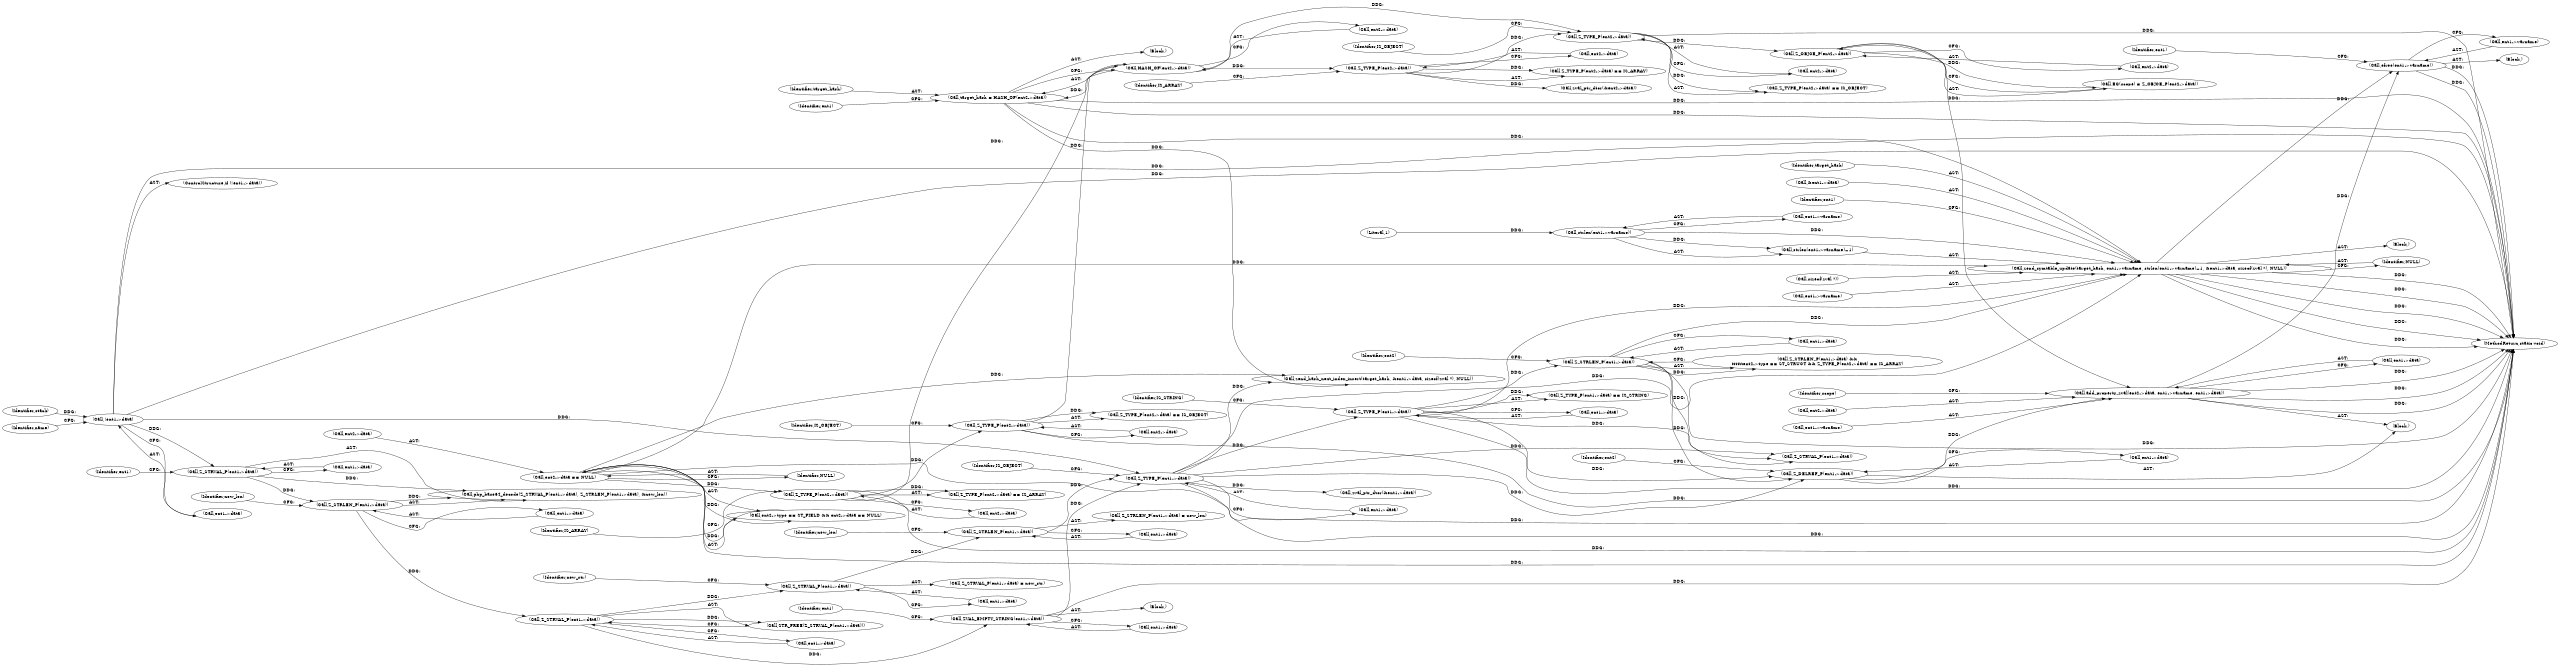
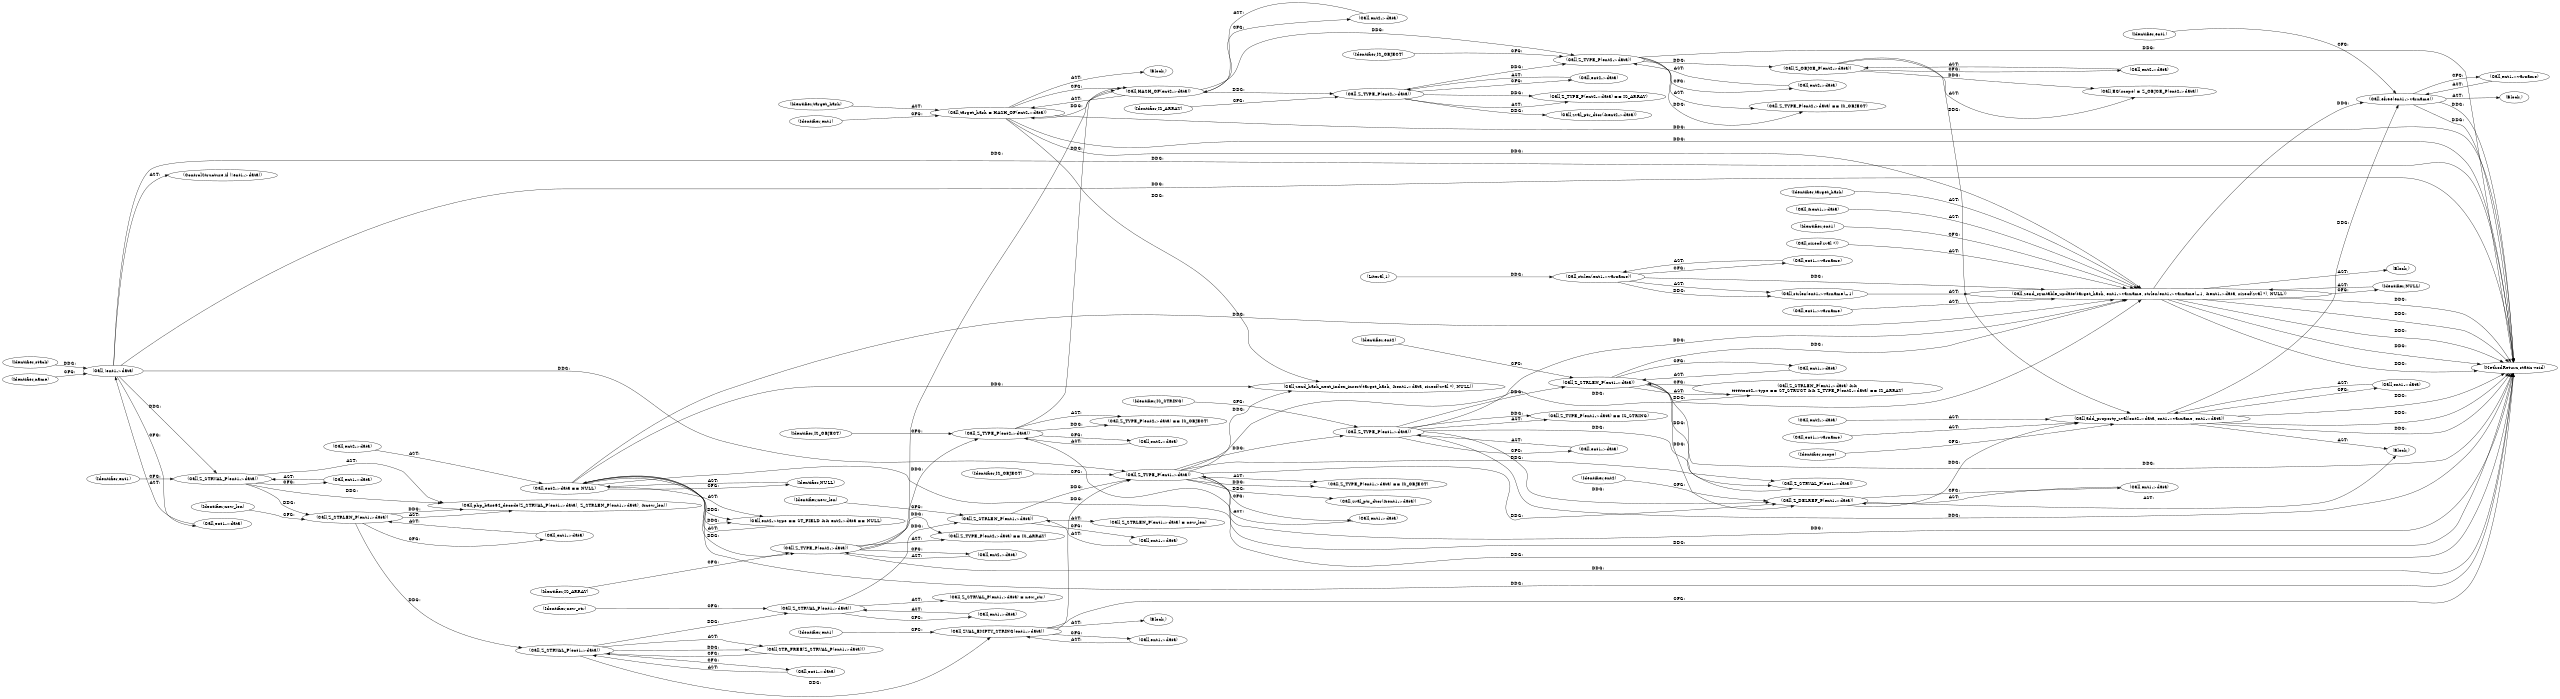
  digraph {
    rankdir=LR
    n1 [label="(Call,efree(ent1->varname))"]
    n2 [label="(Call,ent1->varname)"]
    n3 [label="(Block,)"]
    n4 [label="(MethodReturn,static void)"]
    n5 [label="(Call,zend_symtable_update(target_hash, ent1->varname, strlen(ent1->varname)+1, &ent1->data, sizeof(zval *), NULL))"]
    n6 [label="(Identifier,NULL)"]
    n7 [label="(Block,)"]
    n8 [label="(Call,target_hash = HASH_OF(ent2->data))"]
    n9 [label="(Call,HASH_OF(ent2->data))"]
    n10 [label="(Call,zend_hash_next_index_insert(target_hash, &ent1->data, sizeof(zval *), NULL))"]
    n11 [label="(Block,)"]
    n12 [label="(Call,Z_TYPE_P(ent2->data))"]
    n13 [label="(Call,Z_TYPE_P(ent2->data))"]
    n14 [label="(Call,ent2->data)"]
    n15 [label="(Call,Z_OBJCE_P(ent2->data))"]
    n16 [label="(Call,Z_TYPE_P(ent2->data) == IS_OBJECT)"]
    n17 [label="(Call,ent2->data)"]
    n18 [label="(Call,zval_ptr_dtor(&ent2->data))"]
    n19 [label="(Call,ent2->data)"]
    n20 [label="(Call,Z_TYPE_P(ent2->data) == IS_ARRAY)"]
    n21 [label="(Call,Z_TYPE_P(ent2->data))"]
    n22 [label="(Call,Z_TYPE_P(ent2->data) == IS_OBJECT)"]
    n23 [label="(Call,ent2->data)"]
    n24 [label="(Call,Z_TYPE_P(ent2->data))"]
    n25 [label="(Call,Z_TYPE_P(ent2->data) == IS_ARRAY)"]
    n26 [label="(Call,ent2->data)"]
    n27 [label="(Call,ent2->data == NULL)"]
    n28 [label="(Call,ent2->type == ST_FIELD && ent2->data == NULL)"]
    n29 [label="(Identifier,NULL)"]
    n30 [label="(Call,strlen(ent1->varname))"]
    n31 [label="(Call,ent1->varname)"]
    n32 [label="(Call,strlen(ent1->varname)+1)"]
    n33 [label="(Call,Z_TYPE_P(ent1->data))"]
    n34 [label="(Call,Z_TYPE_P(ent1->data))"]
    n35 [label="(Call,Z_DELREF_P(ent1->data))"]
    n36 [label="(Call,zval_ptr_dtor(&ent1->data))"]
    n37 [label="(Call,ent1->data)"]
    n38 [label="(Call,Z_STRVAL_P(ent1->data))"]
+   n39 [label="(Call,Z_TYPE_P(ent1->data) == IS_OBJECT)"]
    n40 [label="(Call,Z_STRLEN_P(ent1->data))"]
    n41 [label="(Call,Z_TYPE_P(ent1->data) == IS_STRING)"]
    n42 [label="(Call,ent1->data)"]
    n43 [label="(Call,add_property_zval(ent2->data, ent1->varname, ent1->data))"]
    n44 [label="(Block,)"]
    n45 [label="(Call,ent1->data)"]
    n46 [label="(Call,ZVAL_EMPTY_STRING(ent1->data))"]
    n47 [label="(Call,ent1->data)"]
    n48 [label="(Block,)"]
    n49 [label="(Call,Z_STRVAL_P(ent1->data))"]
    n50 [label="(Call,Z_STRVAL_P(ent1->data))"]
    n51 [label="(Call,STR_FREE(Z_STRVAL_P(ent1->data)))"]
    n52 [label="(Call,ent1->data)"]
    n53 [label="(Call,Z_STRLEN_P(ent1->data))"]
    n54 [label="(Call,Z_STRVAL_P(ent1->data) = new_str)"]
    n55 [label="(Call,ent1->data)"]
    n56 [label="(Call,Z_STRLEN_P(ent1->data))"]
    n57 [label="(Call,php_base64_decode(Z_STRVAL_P(ent1->data), Z_STRLEN_P(ent1->data), &new_len))"]
    n58 [label="(Call,ent1->data)"]
    n59 [label="(Call,Z_STRVAL_P(ent1->data))"]
    n60 [label="(Call,ent1->data)"]
    n61 [label="(Call,!ent1->data)"]
    n62 [label="(Call,ent1->data)"]
    n63 [label="(ControlStructure,if (!ent1->data))"]
    n64 [label="(Call,ent1->data)"]
    n65 [label="(Call,Z_STRLEN_P(ent1->data) = new_len)"]
    n66 [label="(Call,ent1->data)"]
    n67 [label="(Call,Z_STRLEN_P(ent1->data) &&\n\t\t\t\t\t\tent2->type == ST_STRUCT && Z_TYPE_P(ent2->data) == IS_ARRAY)"]
    n68 [label="(Call,ent1->data)"]
    n69 [label="(Call,EG(scope) = Z_OBJCE_P(ent2->data))"]
    n70 [label="(Call,ent2->data)"]
    n71 [label="(Identifier,ent2)"]
    n72 [label="(Identifier,stack)"]
    n73 [label="(Identifier,new_len)"]
    n74 [label="(Identifier,IS_ARRAY)"]
    n75 [label="(Identifier,ent1)"]
    n76 [label="(Identifier,ent1)"]
    n77 [label="(Identifier,name)"]
    n78 [label="(Identifier,IS_OBJECT)"]
    n79 [label="(Identifier,IS_OBJECT)"]
    n80 [label="(Identifier,ent1)"]
    n81 [label="(Identifier,IS_OBJECT)"]
    n82 [label="(Identifier,IS_ARRAY)"]
    n83 [label="(Identifier,target_hash)"]
    n84 [label="(Call,&ent1->data)"]
    n85 [label="(Identifier,new_len)"]
    n86 [label="(Literal,1)"]
    n87 [label="(Call,ent2->data)"]
    n88 [label="(Call,ent2->data)"]
    n89 [label="(Call,ent1->varname)"]
    n90 [label="(Identifier,new_str)"]
    n91 [label="(Identifier,ent1)"]
    n92 [label="(Identifier,IS_STRING)"]
    n93 [label="(Identifier,scope)"]
    n94 [label="(Call,sizeof(zval *))"]
    n95 [label="(Identifier,ent1)"]
    n96 [label="(Call,ent1->varname)"]
    n97 [label="(Identifier,ent2)"]
    n98 [label="(Identifier,target_hash)"]
    n1 -> n2 [label="CFG: "]
    n1 -> n3 [label="AST: "]
    n1 -> n4 [label="DDG: "]
    n1 -> n4 [label="DDG: "]
    n2 -> n1 [label="AST: "]
    n5 -> n1 [label="DDG: "]
    n5 -> n4 [label="DDG: "]
    n5 -> n4 [label="DDG: "]
    n5 -> n4 [label="DDG: "]
    n5 -> n4 [label="DDG: "]
    n5 -> n4 [label="DDG: "]
    n5 -> n6 [label="CFG: "]
    n5 -> n7 [label="AST: "]
    n6 -> n5 [label="AST: "]
    n8 -> n4 [label="DDG: "]
    n8 -> n4 [label="DDG: "]
    n8 -> n5 [label="DDG: "]
    n8 -> n9 [label="CFG: "]
    n8 -> n10 [label="DDG: "]
    n8 -> n11 [label="AST: "]
    n9 -> n8 [label="AST: "]
    n9 -> n8 [label="DDG: "]
    n9 -> n12 [label="DDG: "]
    n9 -> n13 [label="DDG: "]
    n9 -> n14 [label="CFG: "]
    n12 -> n4 [label="DDG: "]
    n12 -> n15 [label="DDG: "]
    n12 -> n16 [label="AST: "]
    n12 -> n16 [label="DDG: "]
    n12 -> n17 [label="CFG: "]
    n13 -> n12 [label="DDG: "]
    n13 -> n18 [label="DDG: "]
    n13 -> n19 [label="CFG: "]
    n13 -> n20 [label="AST: "]
    n13 -> n20 [label="DDG: "]
    n14 -> n9 [label="AST: "]
    n15 -> n43 [label="DDG: "]
    n15 -> n69 [label="AST: "]
    n15 -> n69 [label="DDG: "]
    n15 -> n70 [label="CFG: "]
    n17 -> n12 [label="AST: "]
    n19 -> n13 [label="AST: "]
    n21 -> n4 [label="DDG: "]
    n21 -> n9 [label="DDG: "]
    n21 -> n22 [label="AST: "]
    n21 -> n22 [label="DDG: "]
    n21 -> n23 [label="CFG: "]
    n23 -> n21 [label="AST: "]
    n24 -> n4 [label="DDG: "]
    n24 -> n9 [label="DDG: "]
    n24 -> n21 [label="DDG: "]
    n24 -> n25 [label="AST: "]
    n24 -> n25 [label="DDG: "]
    n24 -> n26 [label="CFG: "]
    n26 -> n24 [label="AST: "]
    n27 -> n4 [label="DDG: "]
    n27 -> n4 [label="DDG: "]
    n27 -> n5 [label="DDG: "]
    n27 -> n10 [label="DDG: "]
    n27 -> n24 [label="DDG: "]
    n27 -> n28 [label="AST: "]
    n27 -> n28 [label="DDG: "]
    n27 -> n28 [label="DDG: "]
    n27 -> n29 [label="CFG: "]
    n28 -> n27 [label="AST: "]
    n29 -> n27 [label="AST: "]
    n30 -> n5 [label="DDG: "]
    n30 -> n31 [label="CFG: "]
    n30 -> n32 [label="AST: "]
    n30 -> n32 [label="DDG: "]
    n31 -> n30 [label="AST: "]
    n32 -> n5 [label="AST: "]
    n33 -> n4 [label="DDG: "]
    n33 -> n5 [label="DDG: "]
    n33 -> n10 [label="DDG: "]
    n33 -> n34 [label="DDG: "]
    n33 -> n35 [label="DDG: "]
    n33 -> n36 [label="DDG: "]
    n33 -> n37 [label="CFG: "]
    n33 -> n38 [label="DDG: "]
+   n33 -> n39 [label="AST: "]
+   n33 -> n39 [label="DDG: "]
    n34 -> n4 [label="DDG: "]
    n34 -> n5 [label="DDG: "]
    n34 -> n35 [label="DDG: "]
    n34 -> n38 [label="DDG: "]
    n34 -> n40 [label="DDG: "]
    n34 -> n41 [label="AST: "]
    n34 -> n41 [label="DDG: "]
    n34 -> n42 [label="CFG: "]
    n35 -> n43 [label="DDG: "]
    n35 -> n44 [label="AST: "]
    n35 -> n45 [label="CFG: "]
    n37 -> n33 [label="AST: "]
    n40 -> n4 [label="DDG: "]
    n40 -> n5 [label="DDG: "]
    n40 -> n35 [label="DDG: "]
    n40 -> n38 [label="DDG: "]
    n40 -> n66 [label="CFG: "]
    n40 -> n67 [label="AST: "]
    n40 -> n67 [label="DDG: "]
    n42 -> n34 [label="AST: "]
    n43 -> n1 [label="DDG: "]
    n43 -> n4 [label="DDG: "]
    n43 -> n4 [label="DDG: "]
    n43 -> n4 [label="DDG: "]
    n43 -> n44 [label="AST: "]
    n43 -> n68 [label="CFG: "]
    n45 -> n35 [label="AST: "]
-   n46 -> n4 [label="DDG: "]
+   n46 -> n4 [label="CFG: "]
    n46 -> n33 [label="DDG: "]
    n46 -> n47 [label="CFG: "]
    n46 -> n48 [label="AST: "]
    n47 -> n46 [label="AST: "]
    n49 -> n46 [label="DDG: "]
    n49 -> n50 [label="DDG: "]
    n49 -> n51 [label="AST: "]
    n49 -> n51 [label="DDG: "]
    n49 -> n52 [label="CFG: "]
    n50 -> n53 [label="DDG: "]
    n50 -> n54 [label="AST: "]
    n50 -> n55 [label="CFG: "]
    n51 -> n49 [label="CFG: "]
    n52 -> n49 [label="AST: "]
    n53 -> n33 [label="DDG: "]
    n53 -> n64 [label="CFG: "]
    n53 -> n65 [label="AST: "]
    n55 -> n50 [label="AST: "]
    n56 -> n49 [label="DDG: "]
    n56 -> n57 [label="AST: "]
    n56 -> n57 [label="DDG: "]
    n56 -> n58 [label="CFG: "]
    n58 -> n56 [label="AST: "]
    n59 -> n56 [label="DDG: "]
    n59 -> n57 [label="AST: "]
    n59 -> n57 [label="DDG: "]
    n59 -> n60 [label="CFG: "]
    n60 -> n59 [label="AST: "]
    n61 -> n4 [label="DDG: "]
    n61 -> n4 [label="DDG: "]
    n61 -> n33 [label="DDG: "]
    n61 -> n59 [label="DDG: "]
    n61 -> n62 [label="CFG: "]
    n61 -> n63 [label="AST: "]
    n62 -> n61 [label="AST: "]
    n64 -> n53 [label="AST: "]
    n66 -> n40 [label="AST: "]
    n67 -> n40 [label="CFG: "]
    n68 -> n43 [label="AST: "]
-   n69 -> n15 [label="CFG: "]
    n70 -> n15 [label="AST: "]
    n71 -> n35 [label="CFG: "]
    n72 -> n61 [label="DDG: "]
    n73 -> n53 [label="CFG: "]
    n74 -> n24 [label="CFG: "]
    n75 -> n8 [label="CFG: "]
    n76 -> n1 [label="CFG: "]
    n77 -> n61 [label="CFG: "]
    n78 -> n33 [label="CFG: "]
    n79 -> n21 [label="CFG: "]
    n80 -> n46 [label="CFG: "]
    n81 -> n12 [label="CFG: "]
    n82 -> n13 [label="CFG: "]
    n83 -> n5 [label="AST: "]
    n84 -> n5 [label="AST: "]
    n85 -> n56 [label="CFG: "]
    n86 -> n30 [label="DDG: "]
    n87 -> n43 [label="AST: "]
    n88 -> n27 [label="AST: "]
    n89 -> n43 [label="AST: "]
    n90 -> n50 [label="CFG: "]
    n91 -> n5 [label="CFG: "]
    n92 -> n34 [label="CFG: "]
    n93 -> n43 [label="CFG: "]
    n94 -> n5 [label="AST: "]
    n95 -> n59 [label="CFG: "]
    n96 -> n5 [label="AST: "]
    n97 -> n40 [label="CFG: "]
    n98 -> n8 [label="AST: "]
  }
